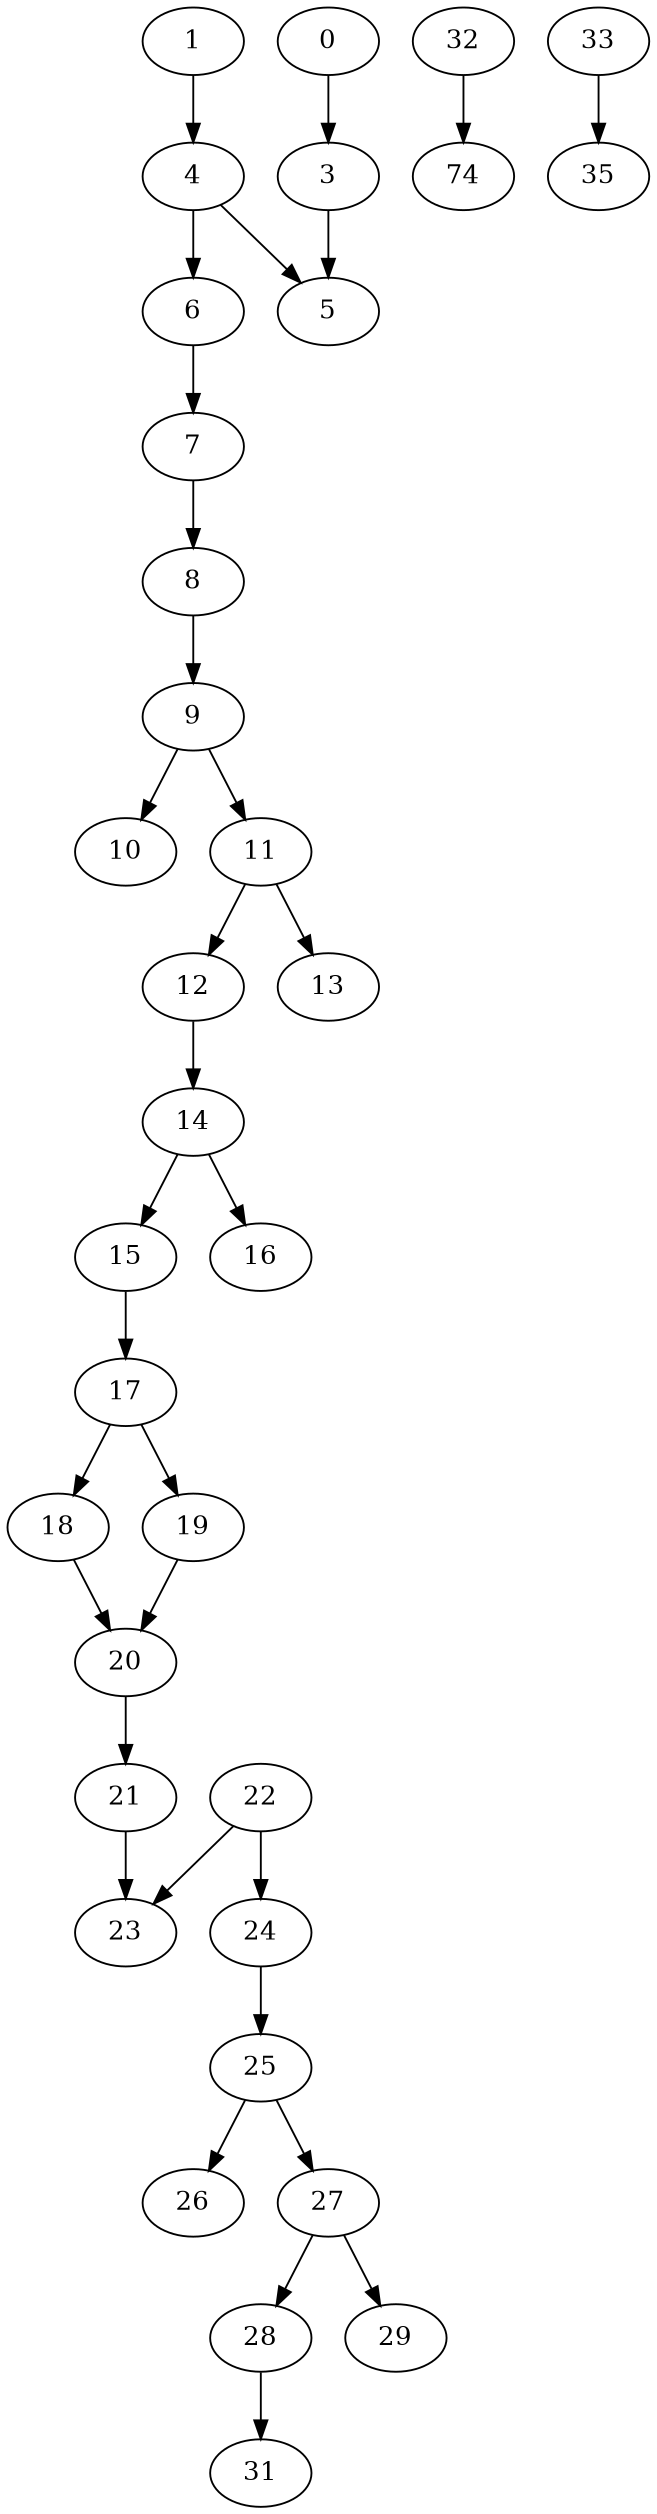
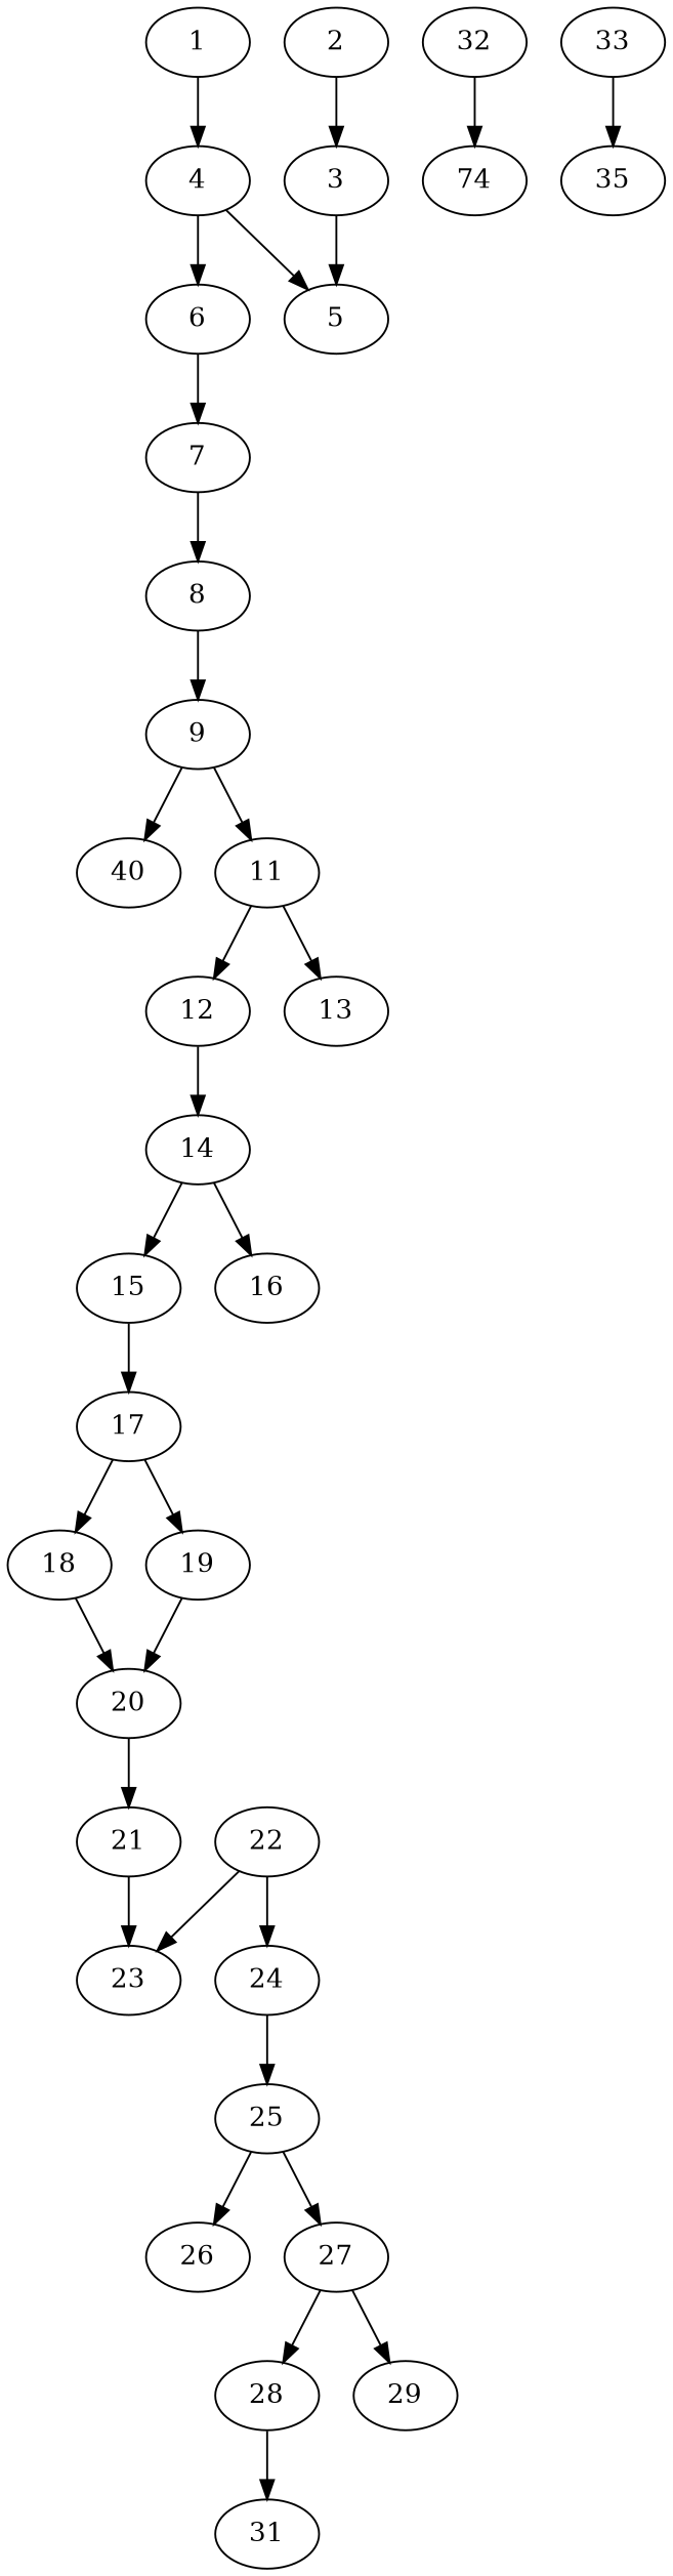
  digraph {
    node [alpha=0.03]
    1 [alpha=0.15 expect_size=27283456]
    4 [alpha=0.00 expect_size=13305856]
    5 [alpha=0.04 expect_size=28368896]
    6 [alpha=0.11 expect_size=14326784]
    7 [alpha=0.05 expect_size=48303104]
-   2 [alpha=0.07 expect_size=34484224 label=0]
+   2 [alpha=0.07 expect_size=34484224]
    3 [alpha=0.02 expect_size=31311872]
    8 [alpha=0.10 expect_size=48964608]
    9 [alpha=0.02 expect_size=30961664]
-   10 [alpha=0.01 expect_size=13310976]
+   10 [alpha=0.01 expect_size=13310976 label=40]
    11 [alpha=0.18 expect_size=51516416]
    12 [expect_size=40262656]
    13 [alpha=0.05 expect_size=10542080]
    14 [alpha=0.02 expect_size=15984640]
    15 [alpha=0.05 expect_size=16261120]
    16 [alpha=0.07 expect_size=24698880]
    17 [alpha=0.18 expect_size=49744896]
    18 [alpha=0.12 expect_size=14622720]
    19 [alpha=0.10 expect_size=39001088]
    20 [expect_size=43333632]
    21 [alpha=0.06 expect_size=45054976]
    23 [alpha=0.08 expect_size=47853568]
    22 [alpha=0.02 expect_size=41056256]
    24 [alpha=0.18 expect_size=11533312]
    25 [alpha=0.18 expect_size=16896000]
    26 [alpha=0.01 expect_size=27994112]
    27 [expect_size=43885568]
    28 [expect_size=39231488]
    29 [alpha=0.14 expect_size=19996672]
    31 [expect_size=49897472]
    32 [alpha=0.12 expect_size=17264640]
    n32 [alpha=0.19 expect_size=39851008 label=74]
    33 [alpha=0.04 expect_size=20955136]
    35 [alpha=0.20 expect_size=34832384]
    1 -> 4
    4 -> 5
    4 -> 6
    6 -> 7
    7 -> 8
    2 -> 3
    3 -> 5
    8 -> 9
    9 -> 10
    9 -> 11
    11 -> 12
    11 -> 13
    12 -> 14
    14 -> 15
    14 -> 16
    15 -> 17
    17 -> 18
    17 -> 19
    18 -> 20
    19 -> 20
    20 -> 21
    21 -> 23
    22 -> 23
    22 -> 24
    24 -> 25
    25 -> 26
    25 -> 27
    27 -> 28
    27 -> 29
    28 -> 31
    32 -> n32
    33 -> 35
  }
